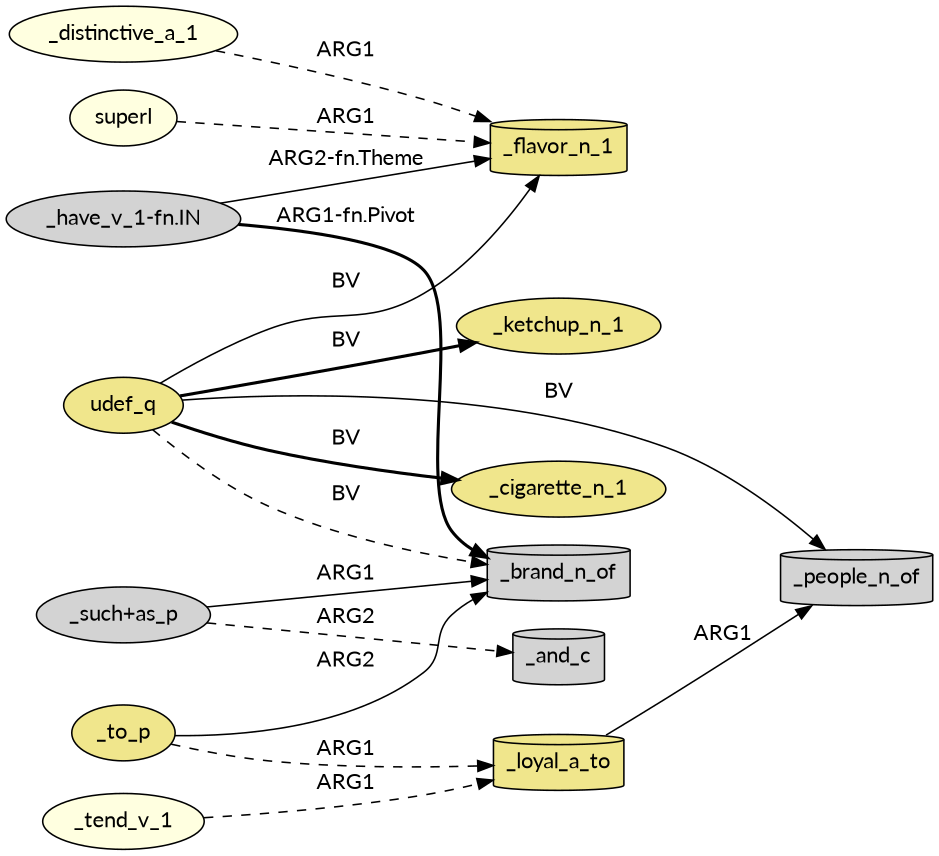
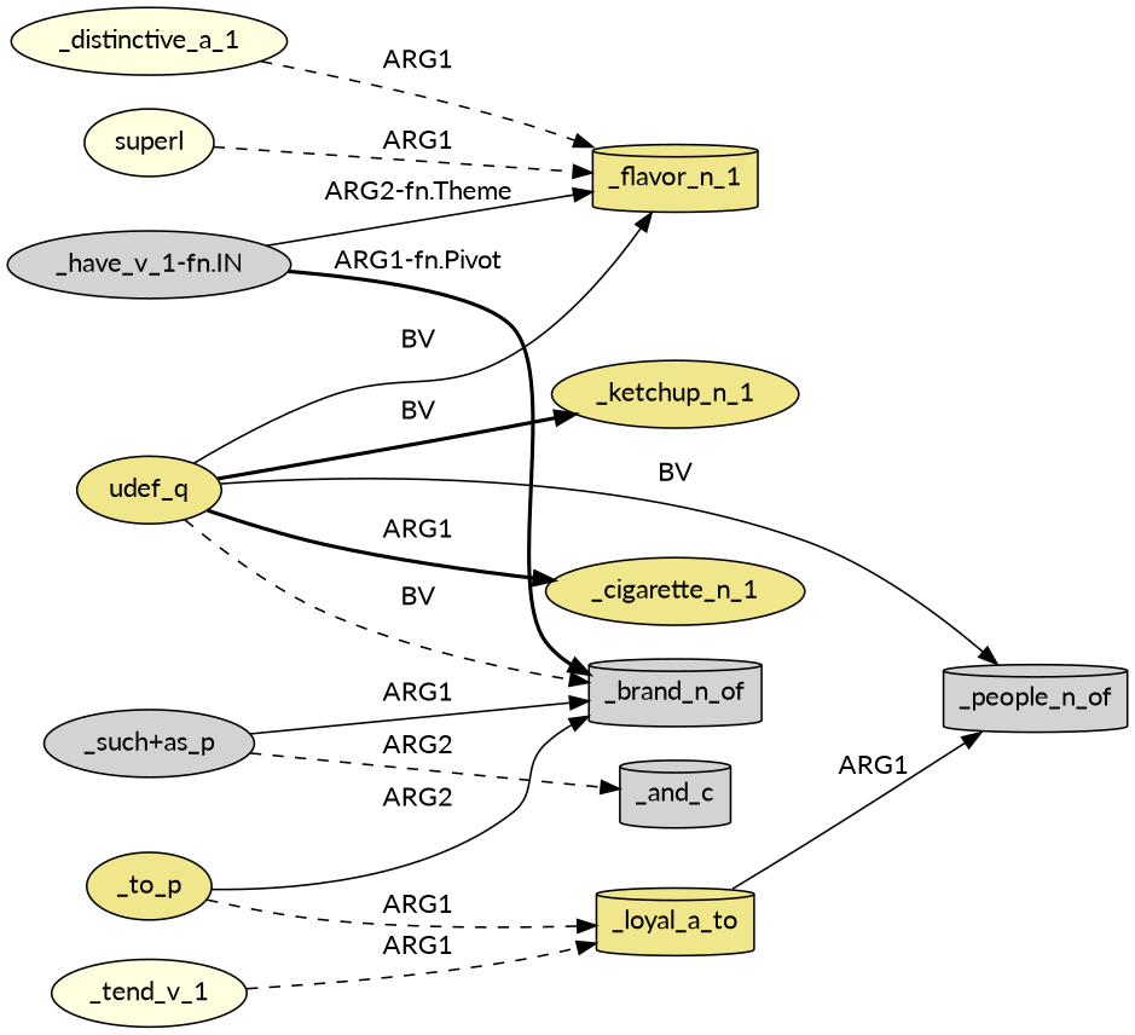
  digraph {
    fontname=Lato
    rankdir=LR
    node [fillcolor=khaki fontname=Lato shape=ellipse style=filled]
    edge [fontname=Lato style=dashed]
    _distinctive_a_1 [fillcolor=lightyellow]
    _flavor_n_1 [shape=cylinder]
    _brand_n_of [fillcolor=lightgrey shape=cylinder]
    _to_p
    _loyal_a_to [shape=cylinder]
    _people_n_of [fillcolor=lightgrey shape=cylinder]
    "_such+as_p" [fillcolor=lightgrey]
    _and_c [fillcolor=lightgrey shape=cylinder]
    _tend_v_1 [fillcolor=lightyellow]
    udef_q
    _cigarette_n_1
    _ketchup_n_1
    superl [fillcolor=lightyellow]
    "_have_v_1-fn.IN" [fillcolor=lightgrey]
    _distinctive_a_1 -> _flavor_n_1 [label=ARG1]
    _to_p -> _brand_n_of [label=ARG2 style=solid]
    _to_p -> _loyal_a_to [label=ARG1]
    _loyal_a_to -> _people_n_of [label=ARG1 style=solid]
    "_such+as_p" -> _brand_n_of [label=ARG1 style=solid]
    "_such+as_p" -> _and_c [label=ARG2]
    _tend_v_1 -> _loyal_a_to [label=ARG1]
    udef_q -> _flavor_n_1 [label=BV style=solid]
    udef_q -> _brand_n_of [label=BV]
    udef_q -> _people_n_of [label=BV style=solid]
-   udef_q -> _cigarette_n_1 [label=BV style=bold]
+   udef_q -> _cigarette_n_1 [label=ARG1 style=bold]
    udef_q -> _ketchup_n_1 [label=BV style=bold]
    superl -> _flavor_n_1 [label=ARG1]
    "_have_v_1-fn.IN" -> _flavor_n_1 [label="ARG2-fn.Theme" style=solid]
    "_have_v_1-fn.IN" -> _brand_n_of [label="ARG1-fn.Pivot" style=bold]
  }
